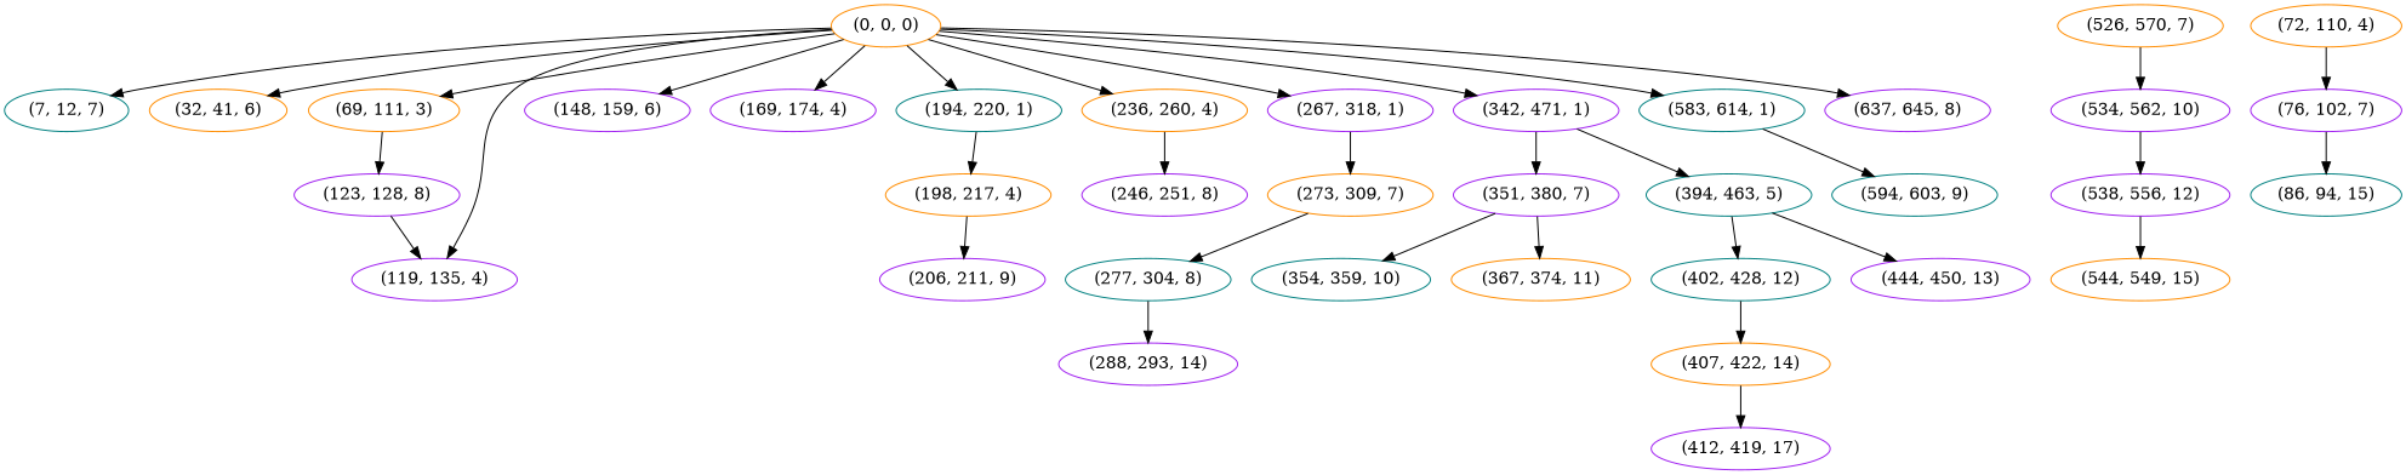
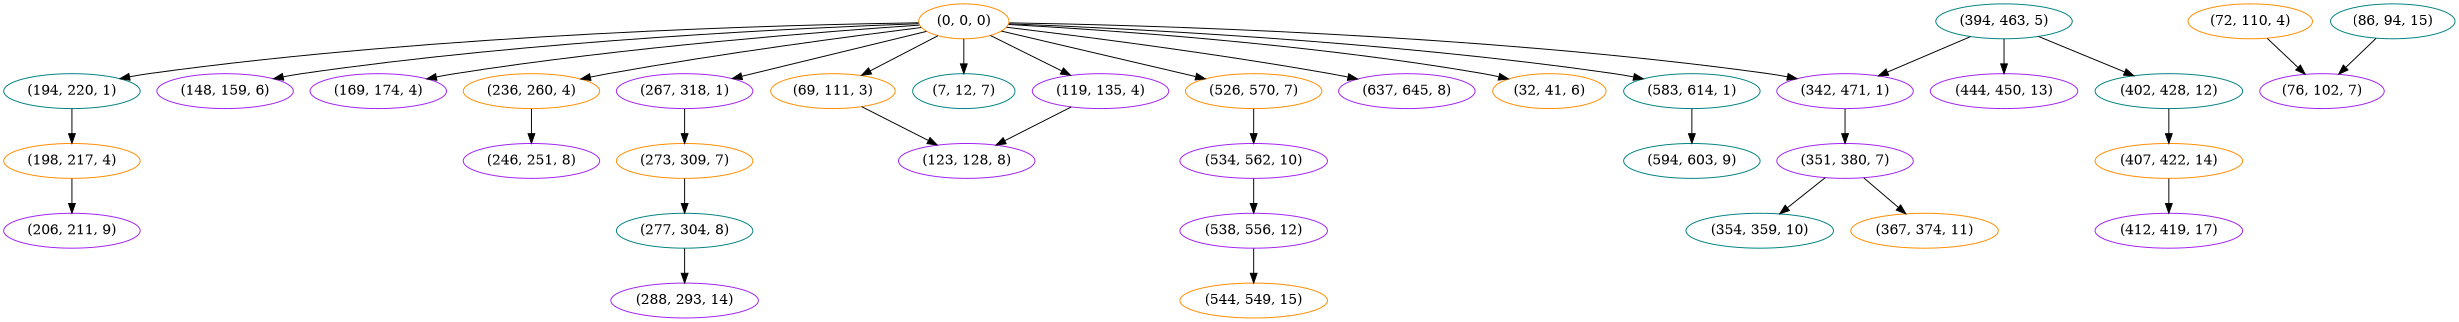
  digraph {
    node [color=purple]
    "(0, 0, 0)" [color=darkorange]
    "(7, 12, 7)" [color=teal]
    "(32, 41, 6)" [color=darkorange]
    "(69, 111, 3)" [color=darkorange]
    "(119, 135, 4)"
    "(148, 159, 6)"
    "(169, 174, 4)"
    "(194, 220, 1)" [color=teal]
    "(236, 260, 4)" [color=darkorange]
    "(267, 318, 1)"
    "(342, 471, 1)"
    "(526, 570, 7)" [color=darkorange]
    "(583, 614, 1)" [color=teal]
    "(637, 645, 8)"
    "(123, 128, 8)"
    "(198, 217, 4)" [color=darkorange]
    "(246, 251, 8)"
    "(273, 309, 7)" [color=darkorange]
    "(351, 380, 7)"
    "(394, 463, 5)" [color=teal]
    "(534, 562, 10)"
    "(594, 603, 9)" [color=teal]
    "(72, 110, 4)" [color=darkorange]
    "(76, 102, 7)"
    "(86, 94, 15)" [color=teal]
    "(206, 211, 9)"
    "(277, 304, 8)" [color=teal]
    "(288, 293, 14)"
    "(354, 359, 10)" [color=teal]
    "(367, 374, 11)" [color=darkorange]
    "(402, 428, 12)" [color=teal]
    "(444, 450, 13)"
    "(407, 422, 14)" [color=darkorange]
    "(412, 419, 17)"
    "(538, 556, 12)"
    "(544, 549, 15)" [color=darkorange]
    "(0, 0, 0)" -> "(7, 12, 7)"
    "(0, 0, 0)" -> "(32, 41, 6)"
    "(0, 0, 0)" -> "(69, 111, 3)"
    "(0, 0, 0)" -> "(119, 135, 4)"
    "(0, 0, 0)" -> "(148, 159, 6)"
    "(0, 0, 0)" -> "(169, 174, 4)"
    "(0, 0, 0)" -> "(194, 220, 1)"
    "(0, 0, 0)" -> "(236, 260, 4)"
    "(0, 0, 0)" -> "(267, 318, 1)"
    "(0, 0, 0)" -> "(342, 471, 1)"
+   "(0, 0, 0)" -> "(526, 570, 7)"
    "(0, 0, 0)" -> "(583, 614, 1)"
    "(0, 0, 0)" -> "(637, 645, 8)"
    "(69, 111, 3)" -> "(123, 128, 8)"
-   "(123, 128, 8)" -> "(119, 135, 4)"
+   "(119, 135, 4)" -> "(123, 128, 8)"
    "(194, 220, 1)" -> "(198, 217, 4)"
    "(236, 260, 4)" -> "(246, 251, 8)"
    "(267, 318, 1)" -> "(273, 309, 7)"
    "(342, 471, 1)" -> "(351, 380, 7)"
-   "(342, 471, 1)" -> "(394, 463, 5)"
+   "(394, 463, 5)" -> "(342, 471, 1)"
    "(526, 570, 7)" -> "(534, 562, 10)"
    "(583, 614, 1)" -> "(594, 603, 9)"
    "(198, 217, 4)" -> "(206, 211, 9)"
    "(273, 309, 7)" -> "(277, 304, 8)"
    "(351, 380, 7)" -> "(354, 359, 10)"
    "(351, 380, 7)" -> "(367, 374, 11)"
    "(394, 463, 5)" -> "(402, 428, 12)"
    "(394, 463, 5)" -> "(444, 450, 13)"
    "(534, 562, 10)" -> "(538, 556, 12)"
    "(72, 110, 4)" -> "(76, 102, 7)"
-   "(76, 102, 7)" -> "(86, 94, 15)"
+   "(86, 94, 15)" -> "(76, 102, 7)"
    "(277, 304, 8)" -> "(288, 293, 14)"
    "(402, 428, 12)" -> "(407, 422, 14)"
    "(407, 422, 14)" -> "(412, 419, 17)"
    "(538, 556, 12)" -> "(544, 549, 15)"
  }
